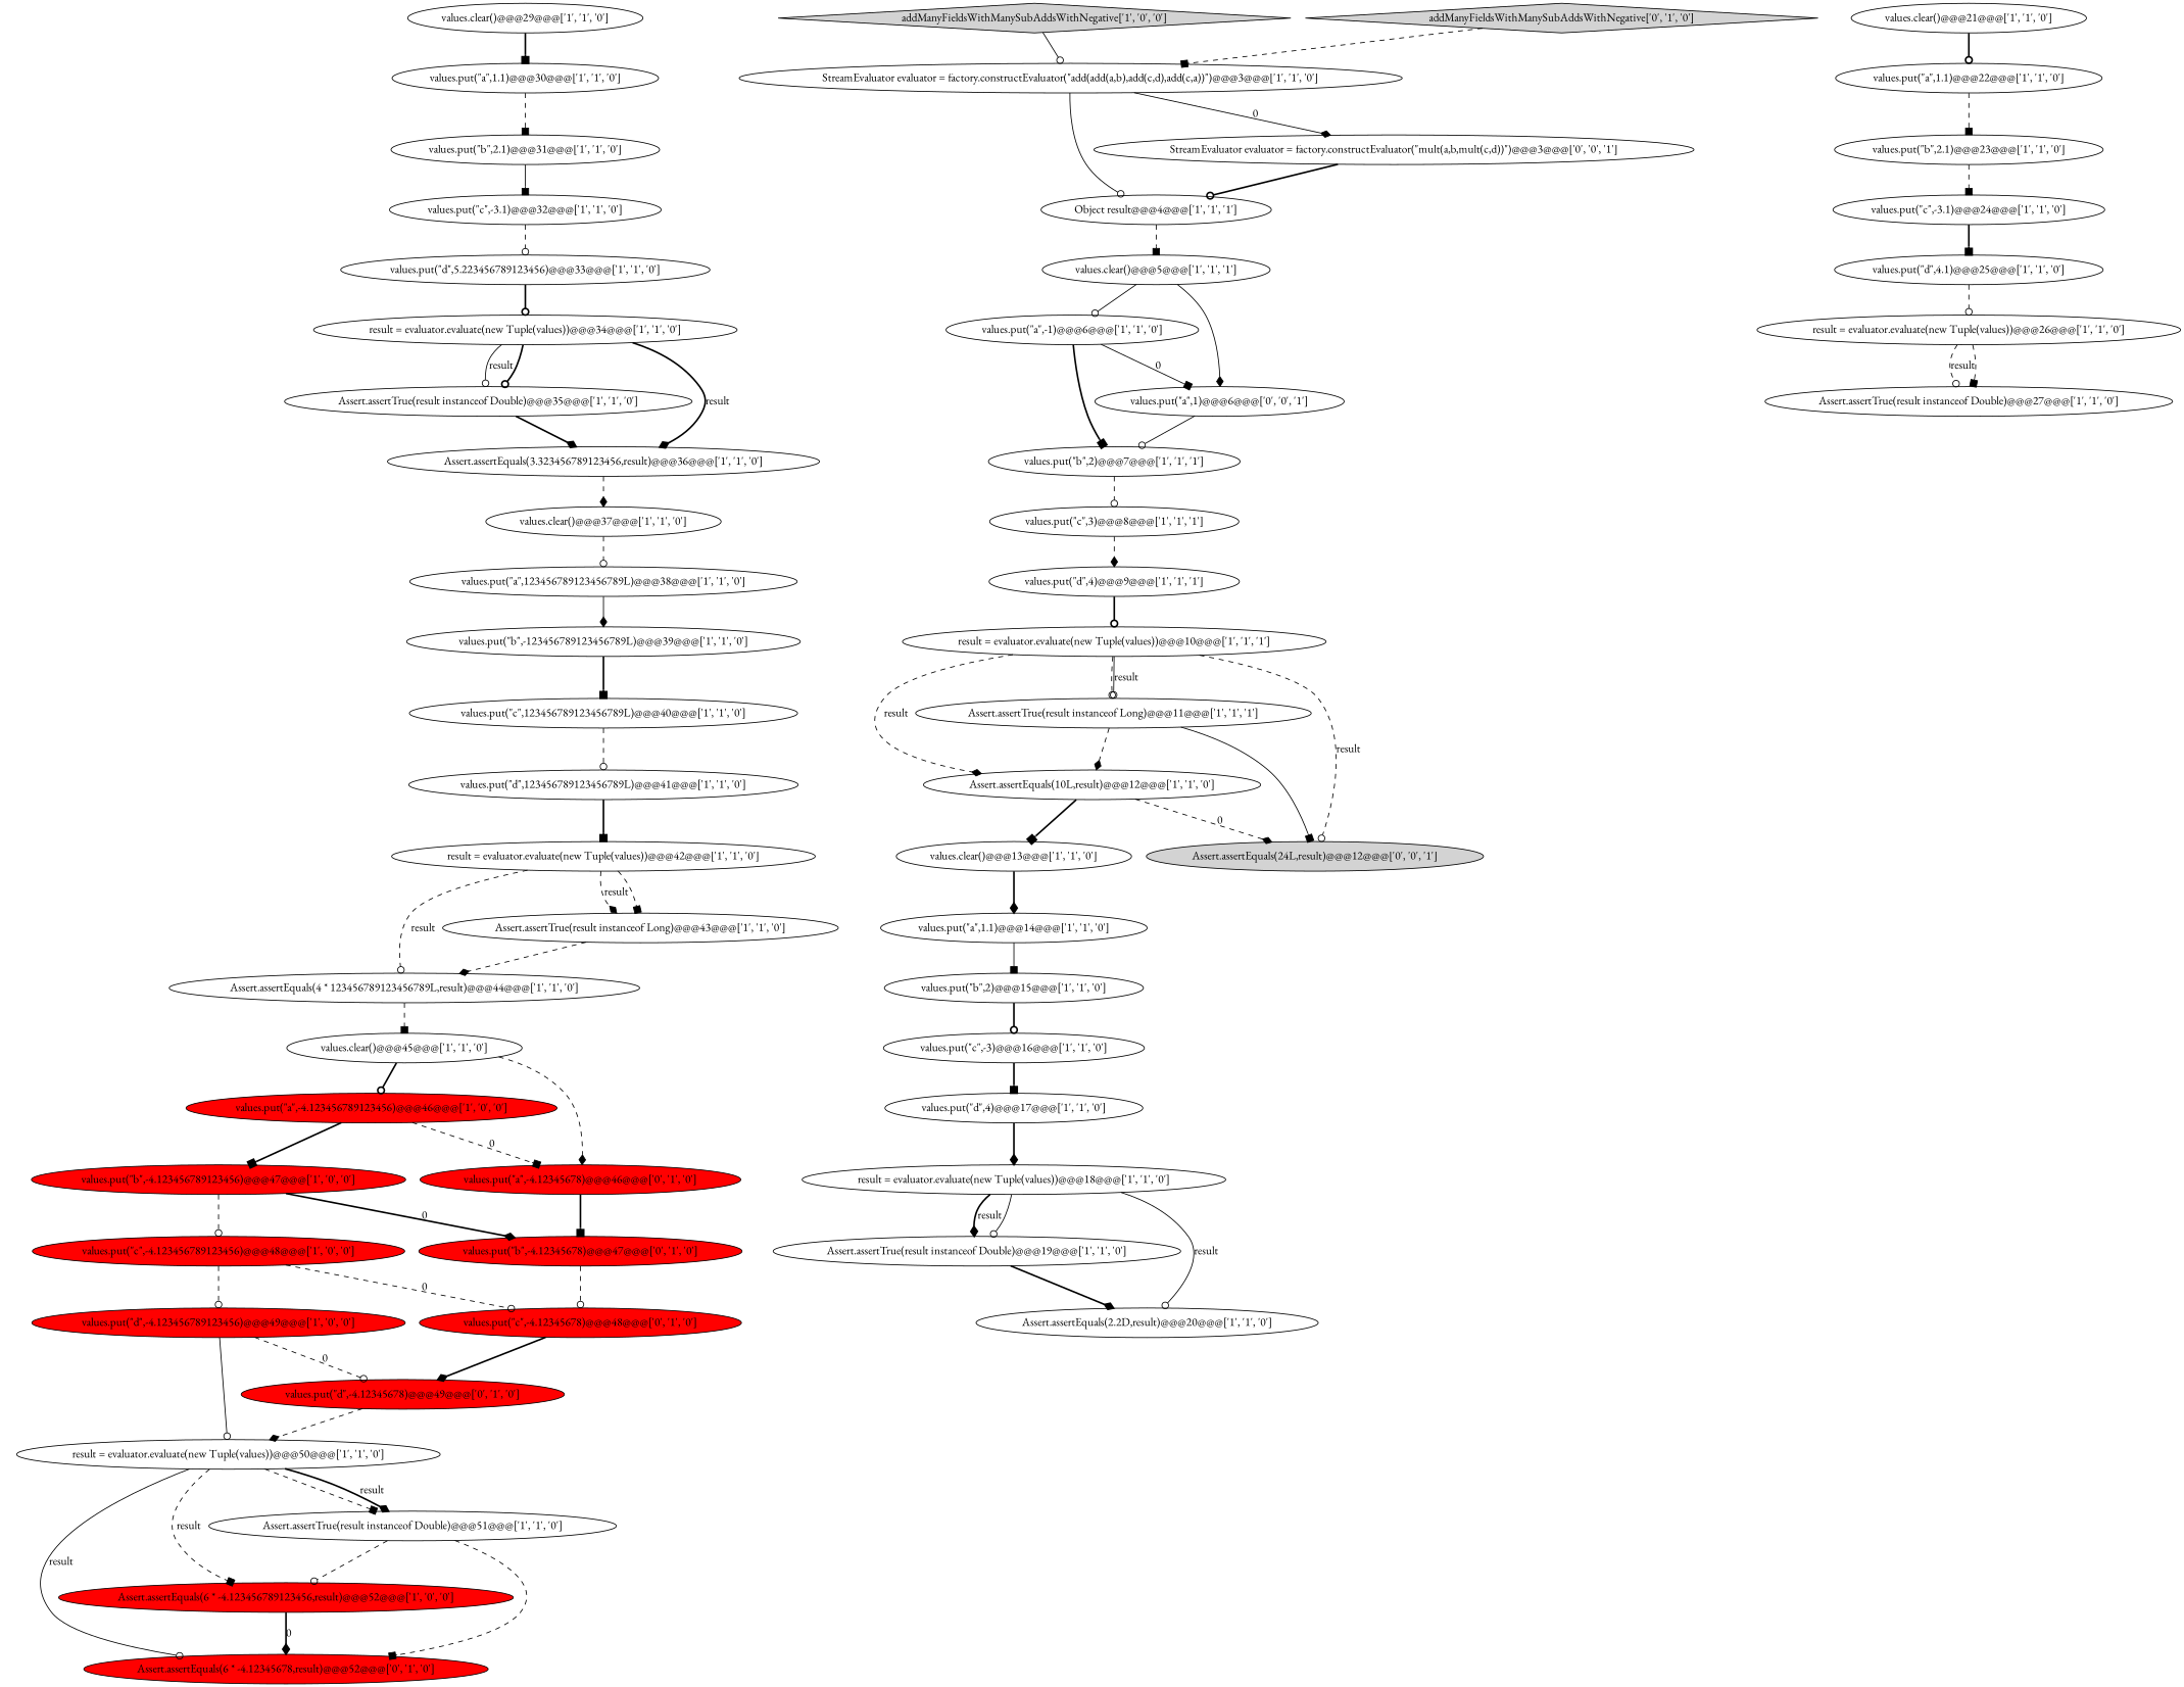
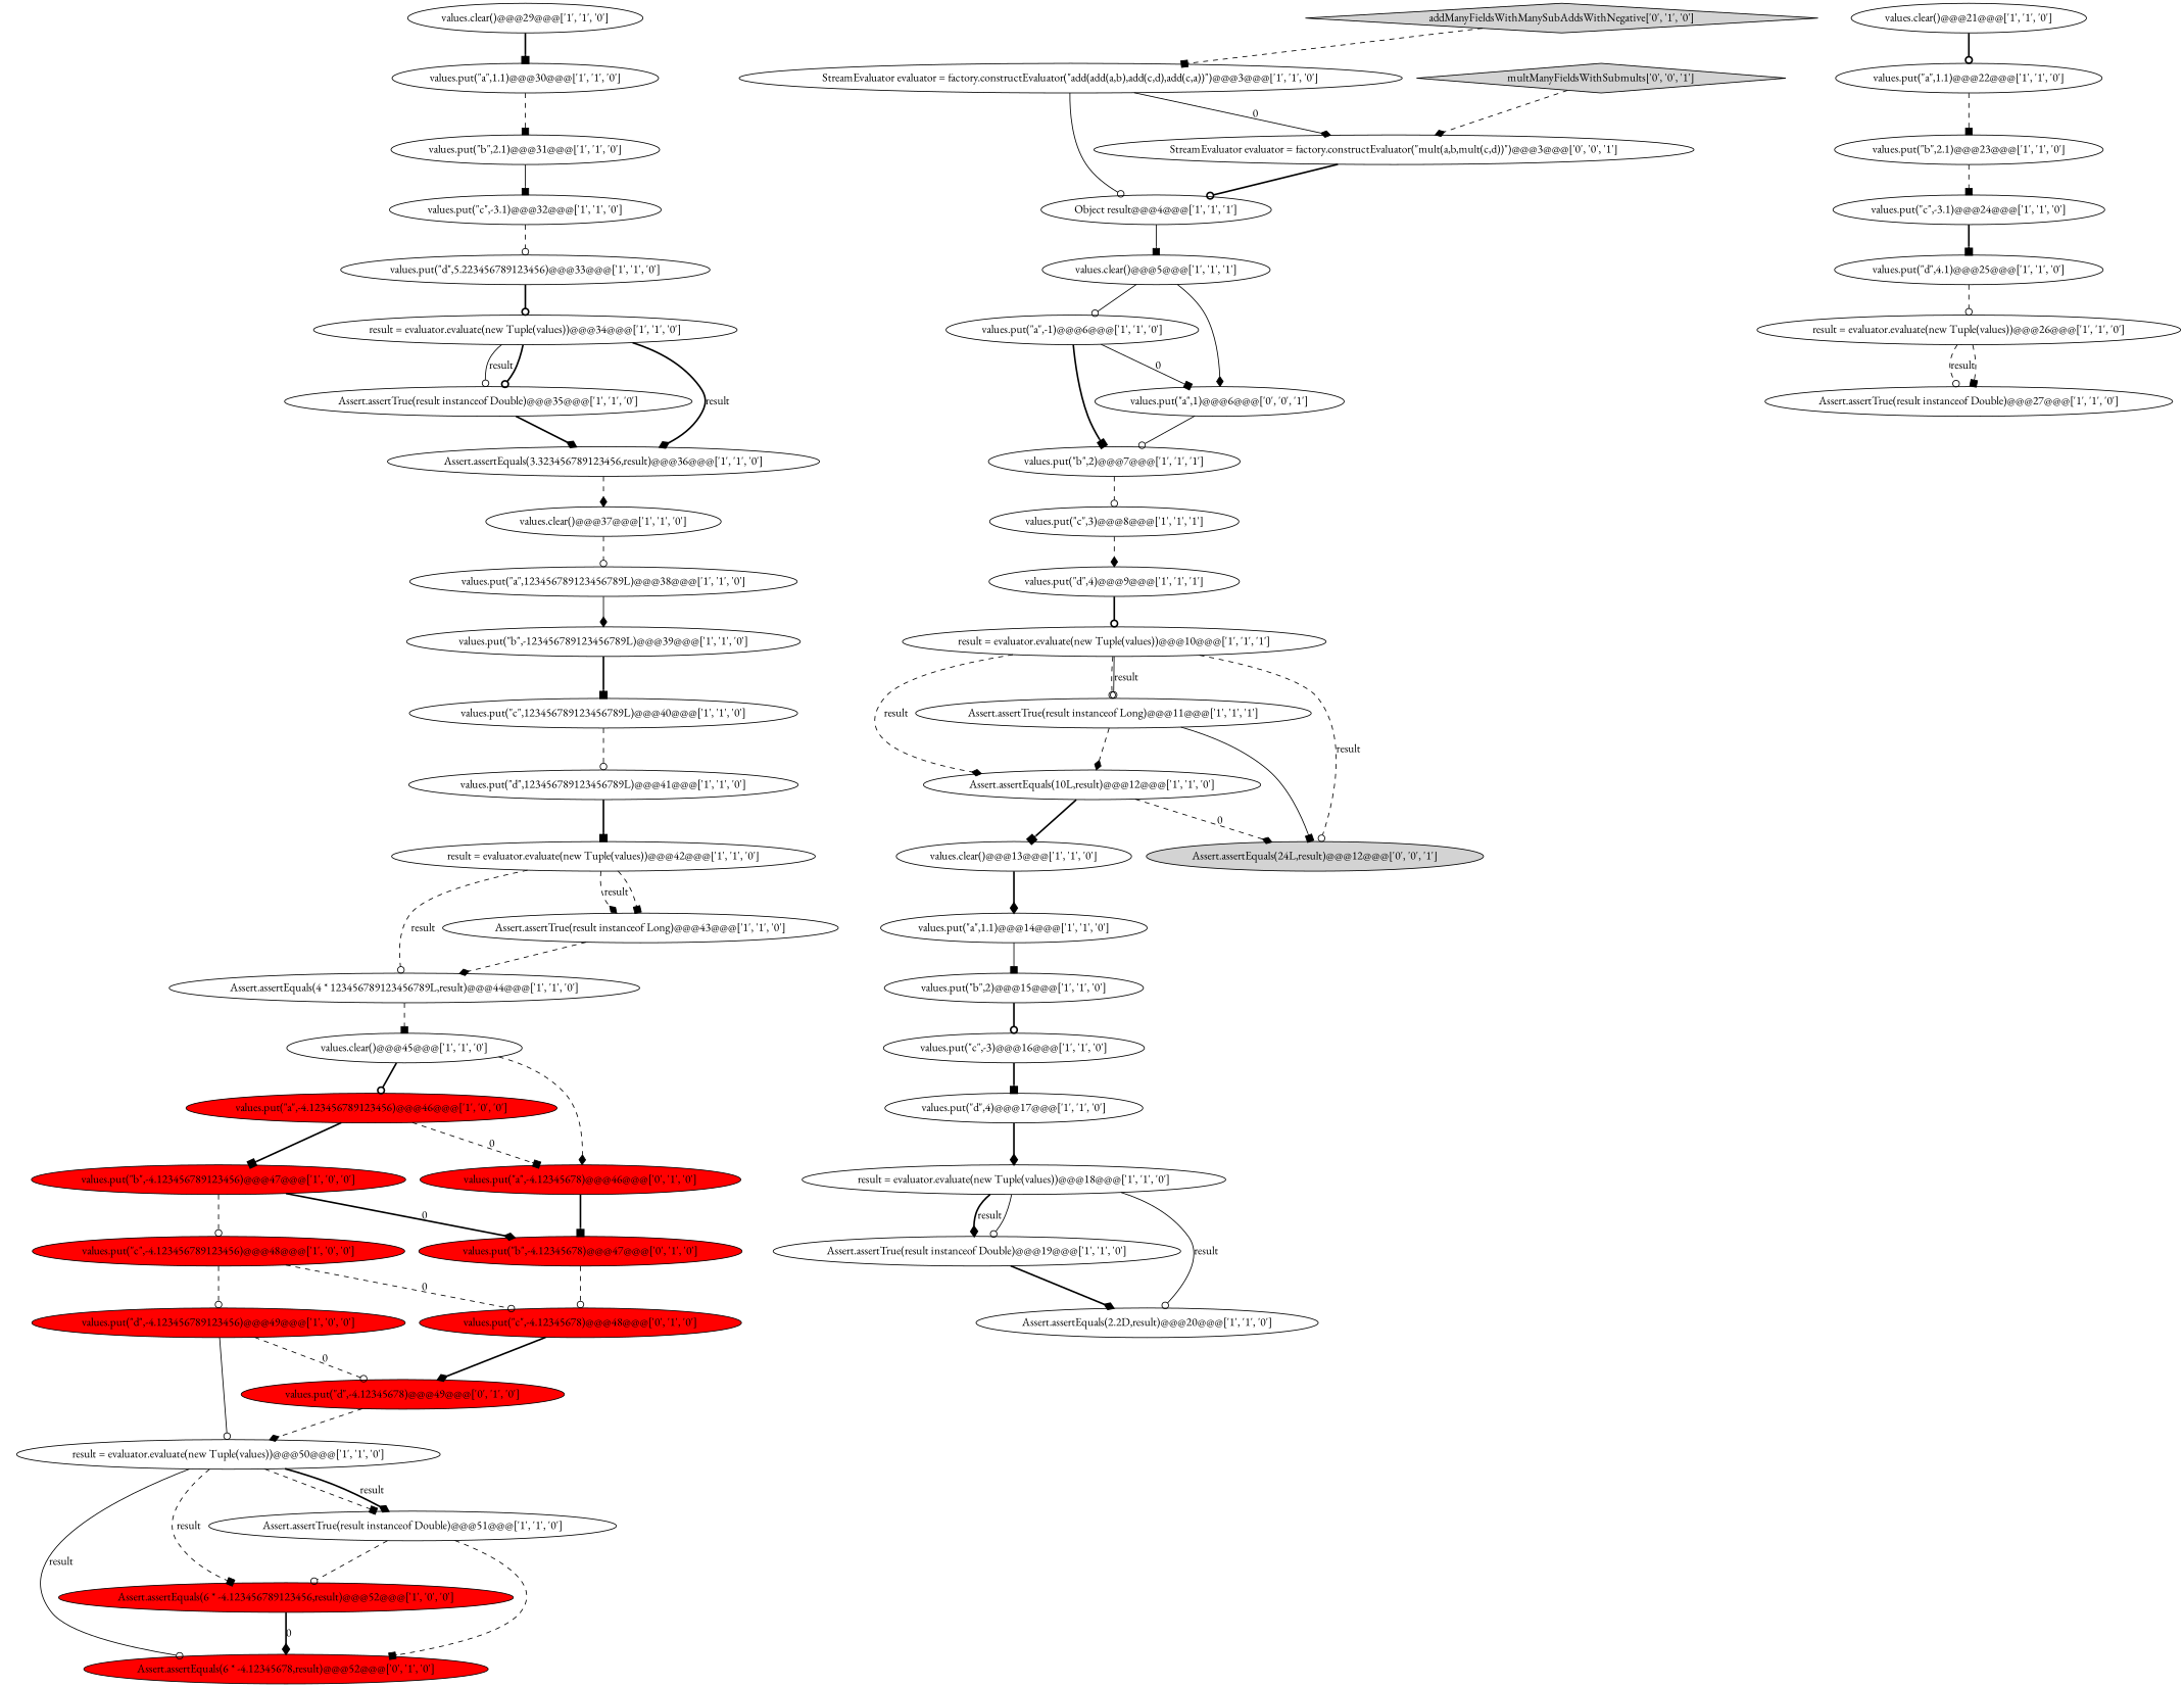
  digraph {
    fontname="EB Garamond"
    node [fillcolor=white fontname="EB Garamond" shape=ellipse style=filled]
    edge [arrowhead=odot fontname="EB Garamond" style=dashed]
    n1 [label="result = evaluator.evaluate(new Tuple(values))@@@42@@@['1', '1', '0']"]
    n2 [label="Assert.assertTrue(result instanceof Long)@@@43@@@['1', '1', '0']"]
    n3 [label="Assert.assertEquals(4 * 123456789123456789L,result)@@@44@@@['1', '1', '0']"]
    n4 [label="values.clear()@@@45@@@['1', '1', '0']"]
    n5 [label="values.put(\"a\",1.1)@@@14@@@['1', '1', '0']"]
    n6 [label="values.put(\"b\",2)@@@15@@@['1', '1', '0']"]
    n7 [label="values.put(\"c\",-3)@@@16@@@['1', '1', '0']"]
    n8 [label="StreamEvaluator evaluator = factory.constructEvaluator(\"add(add(a,b),add(c,d),add(c,a))\")@@@3@@@['1', '1', '0']"]
    n9 [label="StreamEvaluator evaluator = factory.constructEvaluator(\"mult(a,b,mult(c,d))\")@@@3@@@['0', '0', '1']"]
    n10 [label="Object result@@@4@@@['1', '1', '1']"]
    n11 [label="values.clear()@@@5@@@['1', '1', '1']"]
    n12 [label="Assert.assertTrue(result instanceof Double)@@@35@@@['1', '1', '0']"]
    n13 [label="Assert.assertEquals(3.323456789123456,result)@@@36@@@['1', '1', '0']"]
    n14 [label="values.clear()@@@37@@@['1', '1', '0']"]
    n15 [label="Assert.assertTrue(result instanceof Double)@@@19@@@['1', '1', '0']"]
    n16 [label="Assert.assertEquals(2.2D,result)@@@20@@@['1', '1', '0']"]
    n17 [fillcolor=red label="values.put(\"d\",-4.123456789123456)@@@49@@@['1', '0', '0']"]
    n18 [label="result = evaluator.evaluate(new Tuple(values))@@@50@@@['1', '1', '0']"]
    n19 [fillcolor=red label="values.put(\"d\",-4.12345678)@@@49@@@['0', '1', '0']"]
    n20 [fillcolor=red label="Assert.assertEquals(6 * -4.12345678,result)@@@52@@@['0', '1', '0']"]
    n21 [fillcolor=red label="Assert.assertEquals(6 * -4.123456789123456,result)@@@52@@@['1', '0', '0']"]
    n22 [label="Assert.assertTrue(result instanceof Double)@@@51@@@['1', '1', '0']"]
    n23 [fillcolor=red label="values.put(\"c\",-4.12345678)@@@48@@@['0', '1', '0']"]
    n24 [label="values.put(\"b\",2.1)@@@31@@@['1', '1', '0']"]
    n25 [label="values.put(\"c\",-3.1)@@@32@@@['1', '1', '0']"]
    n26 [label="values.put(\"d\",5.223456789123456)@@@33@@@['1', '1', '0']"]
    n27 [label="values.put(\"b\",2.1)@@@23@@@['1', '1', '0']"]
    n28 [label="values.put(\"c\",-3.1)@@@24@@@['1', '1', '0']"]
    n29 [label="values.put(\"d\",4.1)@@@25@@@['1', '1', '0']"]
    n30 [label="values.clear()@@@13@@@['1', '1', '0']"]
-   n31 [fillcolor=lightgray label="addManyFieldsWithManySubAddsWithNegative['1', '0', '0']" shape=diamond]
    n32 [label="values.put(\"c\",123456789123456789L)@@@40@@@['1', '1', '0']"]
    n33 [label="values.put(\"d\",123456789123456789L)@@@41@@@['1', '1', '0']"]
    n34 [label="values.put(\"a\",1.1)@@@30@@@['1', '1', '0']"]
    n35 [fillcolor=lightgray label="addManyFieldsWithManySubAddsWithNegative['0', '1', '0']" shape=diamond]
    n36 [label="values.put(\"a\",-1)@@@6@@@['1', '1', '0']"]
    n37 [label="values.put(\"a\",1)@@@6@@@['0', '0', '1']"]
    n38 [label="values.put(\"b\",2)@@@7@@@['1', '1', '1']"]
    n39 [label="values.put(\"c\",3)@@@8@@@['1', '1', '1']"]
    n40 [fillcolor=red label="values.put(\"a\",-4.123456789123456)@@@46@@@['1', '0', '0']"]
    n41 [fillcolor=red label="values.put(\"a\",-4.12345678)@@@46@@@['0', '1', '0']"]
    n42 [fillcolor=red label="values.put(\"b\",-4.123456789123456)@@@47@@@['1', '0', '0']"]
    n43 [fillcolor=red label="values.put(\"b\",-4.12345678)@@@47@@@['0', '1', '0']"]
    n44 [fillcolor=red label="values.put(\"c\",-4.123456789123456)@@@48@@@['1', '0', '0']"]
    n45 [label="result = evaluator.evaluate(new Tuple(values))@@@10@@@['1', '1', '1']"]
    n46 [label="Assert.assertTrue(result instanceof Long)@@@11@@@['1', '1', '1']"]
    n47 [fillcolor=lightgray label="Assert.assertEquals(24L,result)@@@12@@@['0', '0', '1']"]
    n48 [label="Assert.assertEquals(10L,result)@@@12@@@['1', '1', '0']"]
    n49 [label="result = evaluator.evaluate(new Tuple(values))@@@34@@@['1', '1', '0']"]
    n50 [label="Assert.assertTrue(result instanceof Double)@@@27@@@['1', '1', '0']"]
    n51 [label="values.put(\"d\",4)@@@9@@@['1', '1', '1']"]
    n52 [label="values.put(\"d\",4)@@@17@@@['1', '1', '0']"]
    n53 [label="result = evaluator.evaluate(new Tuple(values))@@@18@@@['1', '1', '0']"]
+   n54 [fillcolor=lightgray label="multManyFieldsWithSubmults['0', '0', '1']" shape=diamond]
    n55 [label="result = evaluator.evaluate(new Tuple(values))@@@26@@@['1', '1', '0']"]
    n56 [label="values.clear()@@@21@@@['1', '1', '0']"]
    n57 [label="values.put(\"a\",1.1)@@@22@@@['1', '1', '0']"]
    n58 [label="values.put(\"a\",123456789123456789L)@@@38@@@['1', '1', '0']"]
    n59 [label="values.clear()@@@29@@@['1', '1', '0']"]
    n60 [label="values.put(\"b\",-123456789123456789L)@@@39@@@['1', '1', '0']"]
    n1 -> n2 [arrowhead=diamond label=result]
    n1 -> n2 [arrowhead=box]
    n1 -> n3 [label=result]
    n2 -> n3 [arrowhead=diamond]
    n3 -> n4 [arrowhead=box]
    n4 -> n40 [style=bold]
    n4 -> n41 [arrowhead=diamond]
    n5 -> n6 [arrowhead=box style=solid]
    n6 -> n7 [style=bold]
    n7 -> n52 [arrowhead=box style=bold]
    n8 -> n9 [arrowhead=diamond label=0 style=solid]
    n8 -> n10 [style=solid]
    n9 -> n10 [style=bold]
-   n10 -> n11 [arrowhead=box]
+   n10 -> n11 [arrowhead=box style=solid]
    n11 -> n36 [style=solid]
    n11 -> n37 [arrowhead=diamond style=solid]
    n12 -> n13 [arrowhead=diamond style=bold]
    n13 -> n14 [arrowhead=diamond]
    n14 -> n58
    n15 -> n16 [arrowhead=diamond style=bold]
    n17 -> n18 [style=solid]
    n17 -> n19 [label=0]
    n18 -> n20 [label=result style=solid]
    n18 -> n21 [arrowhead=box label=result]
    n18 -> n22 [arrowhead=box]
    n18 -> n22 [arrowhead=diamond label=result style=bold]
    n19 -> n18 [arrowhead=diamond]
    n21 -> n20 [arrowhead=diamond label=0 style=bold]
    n22 -> n20 [arrowhead=box]
    n22 -> n21
    n23 -> n19 [arrowhead=diamond style=bold]
    n24 -> n25 [arrowhead=box style=solid]
    n25 -> n26
    n26 -> n49 [style=bold]
    n27 -> n28 [arrowhead=box]
    n28 -> n29 [arrowhead=box style=bold]
    n29 -> n55
    n30 -> n5 [arrowhead=diamond style=bold]
-   n31 -> n8 [style=solid]
    n32 -> n33
    n33 -> n1 [arrowhead=box style=bold]
    n34 -> n24 [arrowhead=box]
    n35 -> n8 [arrowhead=box]
    n36 -> n37 [arrowhead=box label=0 style=solid]
    n36 -> n38 [arrowhead=box style=bold]
    n37 -> n38 [style=solid]
    n38 -> n39
    n39 -> n51 [arrowhead=diamond]
    n40 -> n41 [arrowhead=box label=0]
    n40 -> n42 [arrowhead=box style=bold]
    n41 -> n43 [arrowhead=box style=bold]
    n42 -> n43 [arrowhead=diamond label=0 style=bold]
    n42 -> n44
    n43 -> n23
    n44 -> n17
    n44 -> n23 [label=0]
    n45 -> n46
    n45 -> n46 [label=result style=solid]
    n45 -> n47 [label=result]
    n45 -> n48 [arrowhead=diamond label=result]
    n46 -> n47 [arrowhead=box style=solid]
    n46 -> n48 [arrowhead=diamond]
    n48 -> n30 [arrowhead=box style=bold]
    n48 -> n47 [arrowhead=diamond label=0]
    n49 -> n12 [label=result style=solid]
    n49 -> n12 [style=bold]
    n49 -> n13 [arrowhead=diamond label=result style=bold]
    n51 -> n45 [style=bold]
    n52 -> n53 [arrowhead=diamond style=bold]
    n53 -> n15 [arrowhead=diamond label=result style=bold]
    n53 -> n15 [style=solid]
    n53 -> n16 [label=result style=solid]
+   n54 -> n9 [arrowhead=diamond]
    n55 -> n50 [label=result]
    n55 -> n50 [arrowhead=box]
    n56 -> n57 [style=bold]
    n57 -> n27 [arrowhead=box]
    n58 -> n60 [arrowhead=diamond style=solid]
    n59 -> n34 [arrowhead=box style=bold]
    n60 -> n32 [arrowhead=box style=bold]
  }
